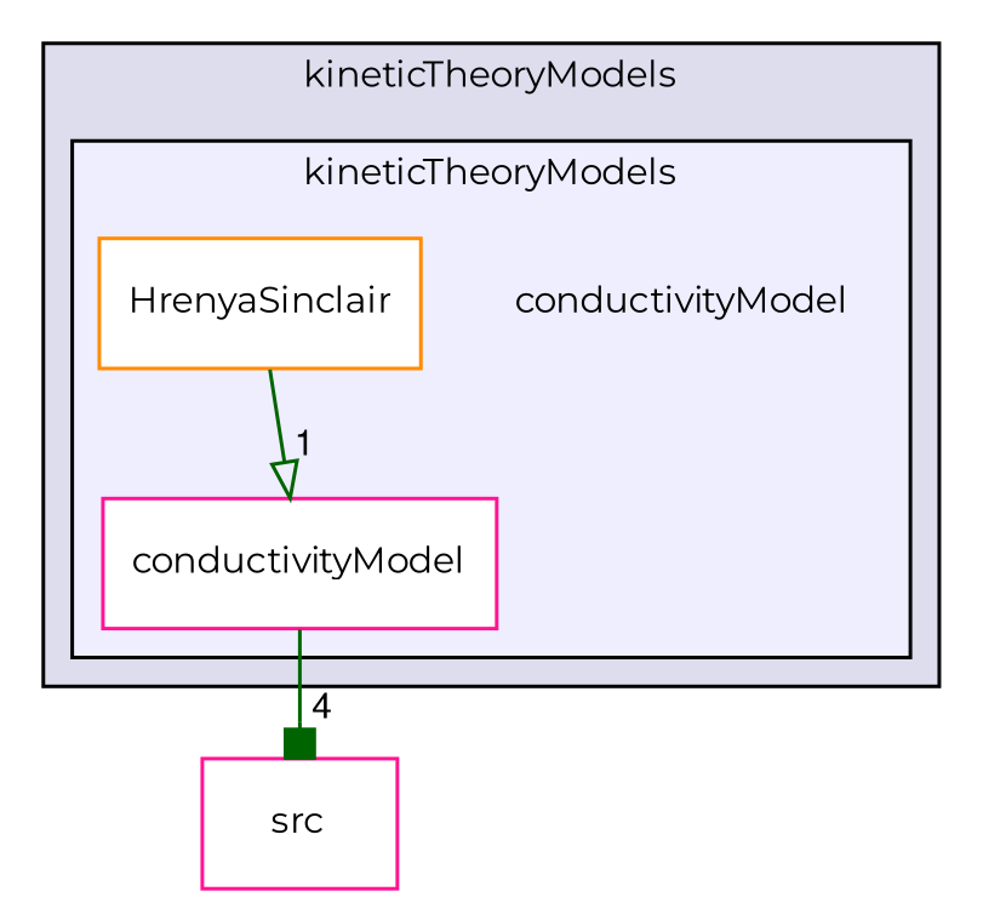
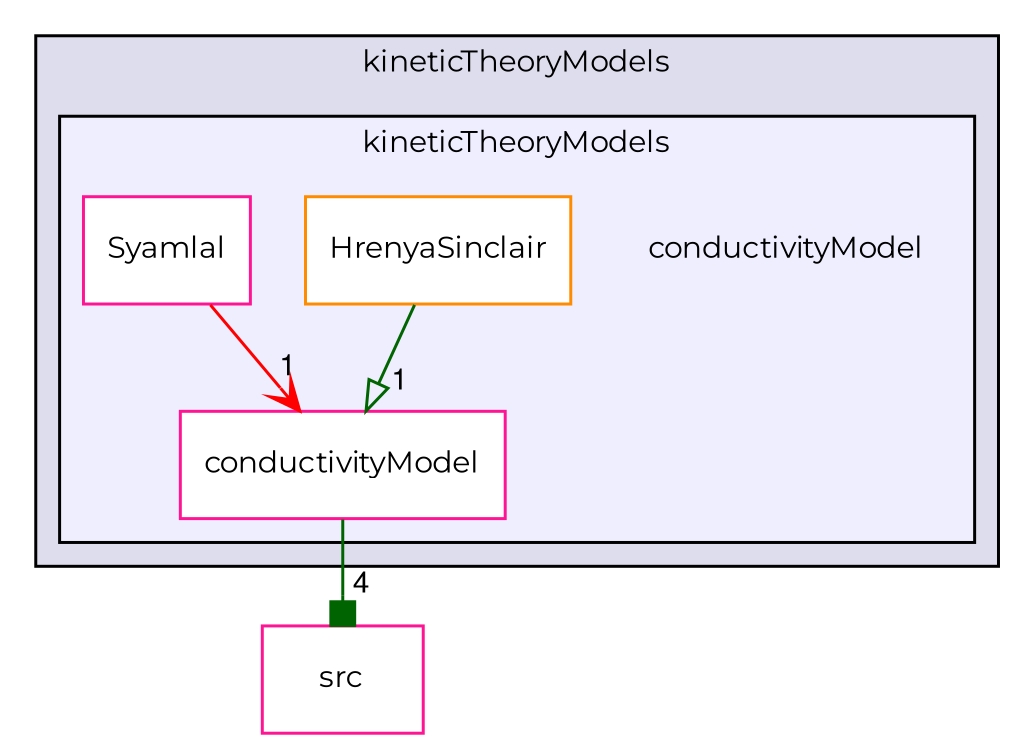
  digraph {
    compound=true
    fontname=Montserrat
    node [color=deeppink fontname=Montserrat fontsize=10 shape=box fillcolor=white style=filled]
    edge [color=darkgreen fontname=Montserrat headlabel=1 labeldistance=1.5 labelfontname=FreeSans labelfontsize=10]
    n1 [label=conductivityModel shape=plaintext fillcolor="" style=""]
    n2 [label=conductivityModel]
    n3 [color=darkorange label=HrenyaSinclair]
+   n4 [label=Syamlal]
    n5 [label=src fillcolor="" style=""]
    subgraph cluster_1 {
      bgcolor="#ddddee"
      fontsize=10
      label=kineticTheoryModels
      pencolor=black
      subgraph cluster_2 {
        bgcolor="#eeeeff"
        fontsize=10
        label=kineticTheoryModels
        pencolor=black
        n1
        n2
        n3
+       n4
      }
    }
    n2 -> n5 [arrowhead=box headlabel=4]
    n3 -> n2 [arrowhead=onormal]
+   n4 -> n2 [arrowhead=vee color=red]
  }
